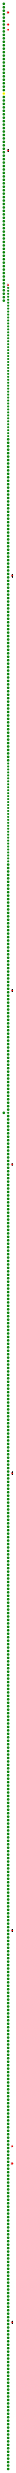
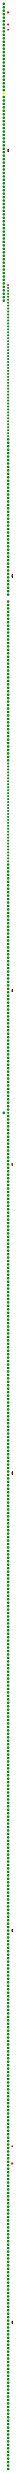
  digraph {
    fontname="Open Sans"
    rankdir=LR
    node [color="#008000FF" fillcolor="#008000FF" fontname="Open Sans" shape=circle style=filled fontcolor="#FFFFFFFF"]
    edge [fontname="Open Sans"]
    0 [color="#FFA500FF" fillcolor="#FF0000FF" fontcolor=""]
    1 [color="#FFA500FF" fillcolor="#FF0000FF" fontcolor=""]
    2 [color="#FFA500FF" fillcolor="#FF0000FF" fontcolor=""]
    3 [color="#FFA500FF" fillcolor="#FF0000FF" fontcolor=""]
    4 [color="#FFA500FF" fillcolor="#FF0000FF" fontcolor=""]
    5 [color="#FFA500FF" fillcolor="#FF0000FF" fontcolor=""]
    6 [color="#FFA500FF" fillcolor="#FF0000FF" fontcolor=""]
    7 [color="#FFA500FF" fillcolor="#FF0000FF" fontcolor=""]
    8 [color="#FFA500FF" fillcolor="#FF0000FF" fontcolor=""]
    9 [color="#FFA500FF" fillcolor="#FF0000FF" fontcolor=""]
    10 [color="#FFA500FF" fillcolor="#FF0000FF" fontcolor=""]
    11 [color="#FFA500FF" fillcolor="#FF0000FF" fontcolor=""]
    12
    13 [color="#FFA500FF" fillcolor="#FF0000FF" fontcolor=""]
    14
    15
    16
    17
    18
    19
    20
    21
    22
    23
    24
    25
    26
    27
    28
    29
    30
    31
    32
    33
    34
    35
    36
    37
    38
    39
    40
    41
    42
    43
    44
    45
    46
    47
    48
    49
    50
    51
    52
    54
    55
    56
    57
    58
    59
    60
    61
    62
    63
    64
    65
    66
    67
    68
    69
    70
    71
    72
    73
    74
    75
    76
    77
    78
    79
    80
    81
    82
    83
    84
    85
    86
    87
    88
    89
    90
    91
    92
    93
    94
    95
    96
    97
    98
    99
    100
    101
    102
    103
    104
    105
    106
    107
    108
    109
    110
    111
    112
    113
    114
    115
    116
    117
    118
    119
    120
    121
    122
    123
    124
    125
    126
    127
    128
    129
    130
    131
    132
    133
    134
    135
    136
    137
    138
    139
    140
    141
    142
    143
    144
    145
    146
-   147
    148
    149
    150
    151
    152
    153
    154
    155
    156
    157
    158
    159
    160
    161
    162
    163
    164
    165
    166
    167
    168
    169
    170
    171
    172
    173
    174
    175
    176
    177
    178
    179
    180
    181
    182
    183
    184
    185
    186
    187
    188
    189
    190
    191
    192
    193
    194
    195
    196
    197
    198
    199
    200
    201
    202
    203
    204
    205
    206
    207
    208
    209
    210
    211
    212
    213
    214
    215
    216
    217
    218
    219
    220
    221
    222
    223
    224
    225 [color="#FFFF00FF" fillcolor="#FFFF00FF" fontcolor=""]
    226
    227
    228
    229
    230
    231
    232
    233
    234
    235
    236
    237
    238
    239
    241
    242
    243
    244
    245
    246
    247
    248
    249
    250
    251
    252
    253
    254
    255
    256
    257
    258
    259
    260
    261
    262
    263
    264
    265
    266
    267
    268
    269
    270
    271
    272
    273
    274
    275
    276
    277
    278
    279
    280
    281
    282
    283
    284
    285
    286
    287
    288
    289
    290
    291
    292
    293
    294
    295
    296
    297
    298
    299
    300
    301
    302
    303
    304
    305
    306
    307
    308
    309
    310
    311
    312
    313
    314
    315
    316
    317
    318
    319
    320
    321
    322
    323
    324
    325
    326
    327
    328
    329
    330
    331
    332
    333
    334
    335
    336
    337
    338
    339
    340
    341
    342
    343
    344
    345
    346
    347
    348
    349
    350
    351
    352
    353
    354
    355
    356
    357
    358
    359
    360
    361
    362
    363
    364
    365
    366
    367
    368
    369
    370
    371
    372
    373
    374
    375
    376
    377
    378
    379
    380
    381
    382
    383
    384
    385
    386
    387
    388
    389
    390
    391
    392
    393
    394
    395
    396
    397
    398
    399
    400
    401
    402
    403
    404
    405
    406
    407
    408
    409
    410
    411
    412
    413
    414
    415
    416
    417
    418
    419
    420
    421
    422
    423
    424
    425
    426
    427
    428
    429
    430
    431
    432
    433
    434
    435
    436
    437
    438
    439
    440
    441
    442
    443
    444
    445
    446
    447
    448
    449
    450
    451
    452
    453
    454
    455
    456
    457
    458
    459
    460
    461
    462
    463
    464
    465
    466
    467
    468
    469
    470
    471
    472
    473
    474
    475
    476
    477
    478
    479
    480
    481
    482
    483
    484
    485
    486
    487
    488
    489
    490
    491
    492
    493
    494
    495
    496
    497
    498
    499
    500
    501
    502
    503
    504
    505
    506
    507
    508
    509
    510
    511
    512
    513
    514
    515
    516
    517
    518
    519
    520
    521
    522
    523
    524
    525
    526
    527
    528
    529
    530
    531
    532
    533
    534
    535
    536
    537
    538
    539
    540
    541
    542
    543
    544
    545
    546
    547
    548
    549
    550
    551
    552
    553
    554
    555
    556
    557
    558
    559
    560
    561
    562
    563
    564
    565
    566
    567
    568
    569
    570
    571
    572
    573
    574
    575
    576
    577
    578
    579
    580
    581
    582
    583
    584
    585
    586
    587
    588
    589
    590
    591
    592
    593
    594
    595
    596
    597
    598
    599
    600
    601
    602
    603
    604
    605
    606
    607
    608
    609
    610
    611
    612
    613
    614
    615
    616
    617
    618
    619
    620
    621
    622
    623
    624
    625
    626
    627
    628
    629
    630
    631
    632
    633
    634
    635
    636
    637
    638
    639
    640
    641
    642
    643
    644
    645
    646
    647
    648
    649
    650
    651
    652
    653
    654
    655
    656
    657
    658
    659
    660
    661
    662
    663
    664
    665
    666
    667
    668
    669
    670
    671
    672
    673
    674
    675
    676
    677
    678
    679
    680
    681
    682
    683
    684
    685
    686
    687
    688
    689
    690
    691
    692
    693
    694
    695
    696
    697
    698
    699
    700
    701
    702
    703
    704
    705
    706
    707
    708
    709
    710
    711
    712
    713
    714
    715
    716
    717
    718
    719
    720
    721
    722
    723
    724
    725
    726
    727
    728
    729
    730
    731
    732
    733
    734
    735
    736
    737
    738
    739
    740
    741
    742
    743
    744
    745
    746
    747
    12 -> 6
    12 -> 7
    14 -> 0
    15 -> 0
    16 -> 0
    17 -> 0
    18 -> 0
    19 -> 0
    20 -> 0
    21 -> 0
    22 -> 0
    23 -> 0
    24 -> 0
    25 -> 0
    26 -> 0
    27 -> 0
    28 -> 0
    29 -> 0
    30 -> 0
    31 -> 0
    32 -> 0
    33 -> 0
    34 -> 0
    35 -> 0
    36 -> 0
    37 -> 0
    38 -> 0
    39 -> 0
    40 -> 0
    41 -> 0
    42 -> 0
    43 -> 0
    44 -> 0
    45 -> 0
    46 -> 0
    47 -> 0
    48 -> 0
    49 -> 0
    50 -> 0
    51 -> 0
    52 -> 0
    54 -> 0
    55 -> 0
    56 -> 0
    57 -> 0
    58 -> 0
    59 -> 0
    60 -> 0
    61 -> 0
    62 -> 0
    63 -> 0
    64 -> 0
    65 -> 0
    66 -> 0
    67 -> 0
    68 -> 0
    69 -> 0
    70 -> 0
    71 -> 0
    72 -> 0
    73 -> 0
    74 -> 0
    75 -> 0
    76 -> 0
    77 -> 0
    78 -> 0
    79 -> 0
    80 -> 0
    81 -> 0
    82 -> 0
    83 -> 0
    84 -> 0
    85 -> 0
    86 -> 0
    87 -> 0
    88 -> 0
    89 -> 0
    90 -> 0
    91 -> 0
    92 -> 0
    93 -> 0
    94 -> 0
    95 -> 0
    96 -> 0
    97 -> 0
    98 -> 0
    99 -> 0
    100 -> 0
    101 -> 0
    102 -> 0
    103 -> 0
    104 -> 0
    105 -> 0
    106 -> 0
    107 -> 0
    108 -> 0
    109 -> 0
    110 -> 0
    111 -> 0
    112 -> 0
    113 -> 0
    114 -> 0
    114 -> 7
    114 -> 11
    115 -> 0
    116 -> 0
    117 -> 0
    118 -> 0
    119 -> 0
    120 -> 0
    121 -> 0
    122 -> 0
    123 -> 0
    124 -> 0
    125 -> 0
    126 -> 0
    127 -> 0
    128 -> 0
    129 -> 0
    130 -> 0
    131 -> 0
    132 -> 0
    133 -> 0
    134 -> 0
    135 -> 0
    136 -> 0
    137 -> 0
    138 -> 0
    139 -> 0
    140 -> 0
    141 -> 0
    142 -> 0
    143 -> 0
    144 -> 0
    145 -> 0
    146 -> 0
-   147 -> 0
    148 -> 0
    149 -> 0
    150 -> 0
    151 -> 0
    151 -> 8
    152 -> 0
    153 -> 0
    154 -> 0
    155 -> 0
    156 -> 0
    157 -> 0
    158 -> 0
    159 -> 0
    160 -> 0
    161 -> 0
    162 -> 0
    163 -> 0
    164 -> 0
    165 -> 0
    166 -> 0
    167 -> 0
    168 -> 0
    169 -> 0
    170 -> 0
    171 -> 0
    172 -> 0
    173 -> 0
    174 -> 0
    175 -> 0
    176 -> 0
    177 -> 0
    178 -> 0
    179 -> 0
    180 -> 0
    181 -> 0
    182 -> 0
    183 -> 0
    184 -> 0
    185 -> 0
    186 -> 0
    187 -> 0
    188 -> 0
    188 -> 1
    188 -> 4
    189 -> 0
    190 -> 0
    191 -> 0
    192 -> 0
    193 -> 0
    194 -> 0
    195 -> 0
    196 -> 0
    197 -> 1
    198 -> 2
    199 -> 2
    200 -> 2
    201 -> 2
    202 -> 2
    203 -> 2
    204 -> 2
    205 -> 2
    206 -> 2
    207 -> 2
    208 -> 3
    209 -> 3
    210 -> 3
    211 -> 3
    212 -> 3
    213 -> 3
    214 -> 3
    215 -> 3
    216 -> 3
    217 -> 3
    218 -> 3
    219 -> 3
    220 -> 3
    221 -> 3
    222 -> 3
    223 -> 3
    224 -> 3
    225 -> 3
    226 -> 3
    227 -> 3
    228 -> 3
    229 -> 3
    230 -> 3
    231 -> 3
    232 -> 3
    233 -> 3
    234 -> 3
    235 -> 3
    236 -> 3
    237 -> 3
    238 -> 3
    239 -> 3
    241 -> 3
    242 -> 3
    243 -> 3
    244 -> 3
    245 -> 3
    246 -> 3
    247 -> 3
    248 -> 3
    249 -> 3
    250 -> 3
    251 -> 3
    252 -> 3
    253 -> 3
    254 -> 3
    255 -> 3
    256 -> 3
    257 -> 3
    258 -> 3
    259 -> 3
    260 -> 3
    261 -> 3
    262 -> 3
    263 -> 3
    264 -> 3
    265 -> 3
    266 -> 3
    267 -> 3
    268 -> 3
    269 -> 3
    270 -> 3
    271 -> 3
    272 -> 3
    273 -> 3
    274 -> 3
    275 -> 3
    276 -> 3
    277 -> 4
    278 -> 4
    279 -> 4
    280 -> 4
    281 -> 4
    282 -> 4
    283 -> 4
    284 -> 4
    285 -> 4
    286 -> 4
    287 -> 4
    288 -> 4
    289 -> 4
    290 -> 4
    291 -> 4
    292 -> 4
    293 -> 4
    294 -> 4
    295 -> 4
    296 -> 4
    297 -> 1
    297 -> 4
    298 -> 4
    299 -> 4
    300 -> 4
    301 -> 4
    302 -> 1
    302 -> 4
    303 -> 4
    304 -> 4
    305 -> 4
    306 -> 4
    307 -> 4
    308 -> 4
    309 -> 4
    310 -> 4
    311 -> 4
    312 -> 4
    313 -> 4
    314 -> 4
    315 -> 4
    316 -> 4
    317 -> 4
    318 -> 4
    319 -> 4
    320 -> 4
    321 -> 4
    322 -> 4
    323 -> 4
    324 -> 4
    325 -> 4
    326 -> 4
    327 -> 4
    328 -> 4
    329 -> 4
    330 -> 4
    331 -> 4
    332 -> 4
    333 -> 4
    334 -> 4
    335 -> 4
    336 -> 4
    337 -> 1
    337 -> 4
    338 -> 4
    339 -> 4
    340 -> 4
    341 -> 4
    342 -> 4
    343 -> 4
    344 -> 4
    345 -> 4
    346 -> 4
    347 -> 4
    348 -> 4
    349 -> 4
    350 -> 4
    351 -> 4
    352 -> 4
    353 -> 4
    354 -> 4
    355 -> 4
    356 -> 4
    357 -> 4
    358 -> 4
    359 -> 4
    360 -> 4
    361 -> 4
    362 -> 4
    363 -> 4
    364 -> 4
    365 -> 4
    366 -> 4
    367 -> 4
    368 -> 4
    369 -> 4
    370 -> 4
    371 -> 4
    372 -> 4
    373 -> 4
    374 -> 4
    375 -> 4
    376 -> 4
    377 -> 4
    378 -> 4
    379 -> 4
    380 -> 4
    381 -> 4
    382 -> 4
    383 -> 4
    384 -> 4
    385 -> 4
    386 -> 4
    387 -> 4
    388 -> 4
    389 -> 4
    390 -> 4
    391 -> 4
    392 -> 4
    393 -> 4
    394 -> 4
    395 -> 4
    396 -> 4
    397 -> 4
    398 -> 4
    399 -> 5
    400 -> 5
    401 -> 6
    402 -> 6
    403 -> 6
    404 -> 6
    405 -> 6
    406 -> 6
    407 -> 6
    408 -> 6
    409 -> 6
    410 -> 6
    411 -> 6
    412 -> 6
    413 -> 6
    414 -> 6
    415 -> 6
    416 -> 6
    417 -> 6
    418 -> 6
    419 -> 6
    420 -> 6
    421 -> 6
    422 -> 6
    423 -> 6
    424 -> 6
    425 -> 6
    426 -> 6
    427 -> 6
    428 -> 6
    429 -> 6
    430 -> 6
    431 -> 1
    432 -> 1
    433 -> 1
    434 -> 1
    435 -> 1
    436 -> 1
    437 -> 1
    438 -> 1
    439 -> 1
    440 -> 1
    441 -> 1
    442 -> 1
    443 -> 1
    444 -> 1
    445 -> 1
    446 -> 1
    447 -> 1
    448 -> 1
    449 -> 1
    450 -> 1
    451 -> 1
    452 -> 1
    453 -> 1
    454 -> 1
    455 -> 1
    456 -> 1
    457 -> 1
    458 -> 1
    459 -> 1
    460 -> 1
    461 -> 1
    462 -> 1
    463 -> 1
    464 -> 1
    465 -> 1
    466 -> 1
    467 -> 1
    468 -> 1
    469 -> 1
    470 -> 1
    471 -> 1
    472 -> 1
    473 -> 1
    474 -> 1
    475 -> 1
    476 -> 1
    477 -> 1
    478 -> 1
    479 -> 1
    480 -> 1
    481 -> 1
    482 -> 1
    483 -> 1
    484 -> 1
    485 -> 1
    486 -> 1
    487 -> 1
    488 -> 1
    489 -> 1
    490 -> 1
    491 -> 1
    492 -> 1
    493 -> 1
    494 -> 1
    495 -> 1
    496 -> 1
    497 -> 1
    498 -> 1
    499 -> 1
    500 -> 1
    501 -> 1
    502 -> 1
    503 -> 1
    504 -> 1
    505 -> 1
    506 -> 1
    507 -> 1
    508 -> 1
    509 -> 1
    510 -> 1
    511 -> 1
    512 -> 1
    513 -> 1
    514 -> 1
    515 -> 1
    516 -> 1
    517 -> 1
    518 -> 1
    519 -> 1
    520 -> 1
    521 -> 1
    522 -> 1
    523 -> 1
    523 -> 7
    524 -> 1
    525 -> 1
    525 -> 9
    526 -> 1
    527 -> 1
    528 -> 1
    529 -> 1
    530 -> 1
    531 -> 1
    532 -> 1
    533 -> 1
    534 -> 1
    535 -> 1
    536 -> 1
    537 -> 1
    538 -> 1
    539 -> 1
    540 -> 1
    541 -> 1
    542 -> 1
    543 -> 1
    544 -> 1
    545 -> 1
    546 -> 1
    547 -> 1
    548 -> 1
    549 -> 1
    550 -> 1
    551 -> 1
    552 -> 1
    553 -> 1
    554 -> 1
    555 -> 1
    556 -> 1
    557 -> 1
    558 -> 1
    559 -> 1
    560 -> 1
    561 -> 1
    562 -> 1
    563 -> 1
    564 -> 1
    565 -> 1
    566 -> 1
    567 -> 1
    568 -> 1
    569 -> 1
    570 -> 1
    571 -> 1
    572 -> 1
    573 -> 1
    574 -> 7
    575 -> 7
    576 -> 7
    577 -> 7
    578 -> 7
    579 -> 7
    580 -> 7
    581 -> 7
    582 -> 7
    583 -> 7
    584 -> 7
    585 -> 7
    586 -> 7
    587 -> 7
    588 -> 7
    589 -> 7
    590 -> 7
    591 -> 7
    592 -> 7
    593 -> 7
    594 -> 7
    595 -> 7
    596 -> 7
    597 -> 7
    598 -> 7
    599 -> 7
    600 -> 7
    601 -> 7
    602 -> 7
    603 -> 7
    604 -> 7
    605 -> 7
    606 -> 7
    607 -> 7
    608 -> 7
    609 -> 7
    610 -> 7
    611 -> 7
    612 -> 7
    613 -> 7
    614 -> 7
    615 -> 7
    616 -> 7
    617 -> 7
    618 -> 7
    619 -> 7
    620 -> 7
    621 -> 7
    622 -> 7
    623 -> 7
    624 -> 7
    625 -> 7
    626 -> 7
    627 -> 7
    628 -> 7
    629 -> 7
    630 -> 7
    631 -> 7
    632 -> 7
    633 -> 7
    634 -> 7
    635 -> 7
    636 -> 7
    637 -> 7
    638 -> 7
    639 -> 7
    640 -> 7
    641 -> 7
    642 -> 7
    643 -> 7
    644 -> 7
    645 -> 8
    646 -> 8
    647 -> 8
    648 -> 8
    649 -> 8
    650 -> 8
    651 -> 8
    652 -> 8
    653 -> 8
    654 -> 8
    655 -> 8
    656 -> 8
    657 -> 8
    658 -> 8
    659 -> 8
    660 -> 8
    661 -> 8
    662 -> 8
    663 -> 8
    664 -> 8
    665 -> 8
    666 -> 8
    667 -> 8
    668 -> 8
    669 -> 8
    670 -> 8
    671 -> 8
    672 -> 8
    673 -> 8
    674 -> 8
    675 -> 8
    676 -> 8
    677 -> 8
    678 -> 8
    679 -> 8
    680 -> 8
    681 -> 8
    682 -> 8
    683 -> 8
    684 -> 8
    685 -> 8
    686 -> 8
    687 -> 8
    688 -> 8
    689 -> 8
    690 -> 8
    691 -> 8
    692 -> 8
    693 -> 8
    694 -> 8
    695 -> 8
    696 -> 8
    697 -> 8
    698 -> 8
    699 -> 8
    700 -> 8
    701 -> 8
    702 -> 8
    703 -> 8
    704 -> 8
    705 -> 8
    706 -> 8
    707 -> 8
    708 -> 8
    709 -> 8
    710 -> 8
    711 -> 8
    712 -> 8
    713 -> 8
    714 -> 8
    715 -> 8
    716 -> 8
    717 -> 8
    718 -> 8
    719 -> 8
    720 -> 8
    721 -> 8
    722 -> 8
    723 -> 8
    724 -> 8
    725 -> 8
    726 -> 8
    727 -> 8
    728 -> 8
    729 -> 8
    730 -> 9
    731 -> 9
    732 -> 9
    733 -> 10
    734 -> 11
    735 -> 11
    736 -> 11
    737 -> 11
    738 -> 11
    739 -> 12
    740 -> 11
    741 -> 11
    742 -> 13
    743 -> 13
    744 -> 13
    745 -> 13
    746 -> 13
    747 -> 13
  }
